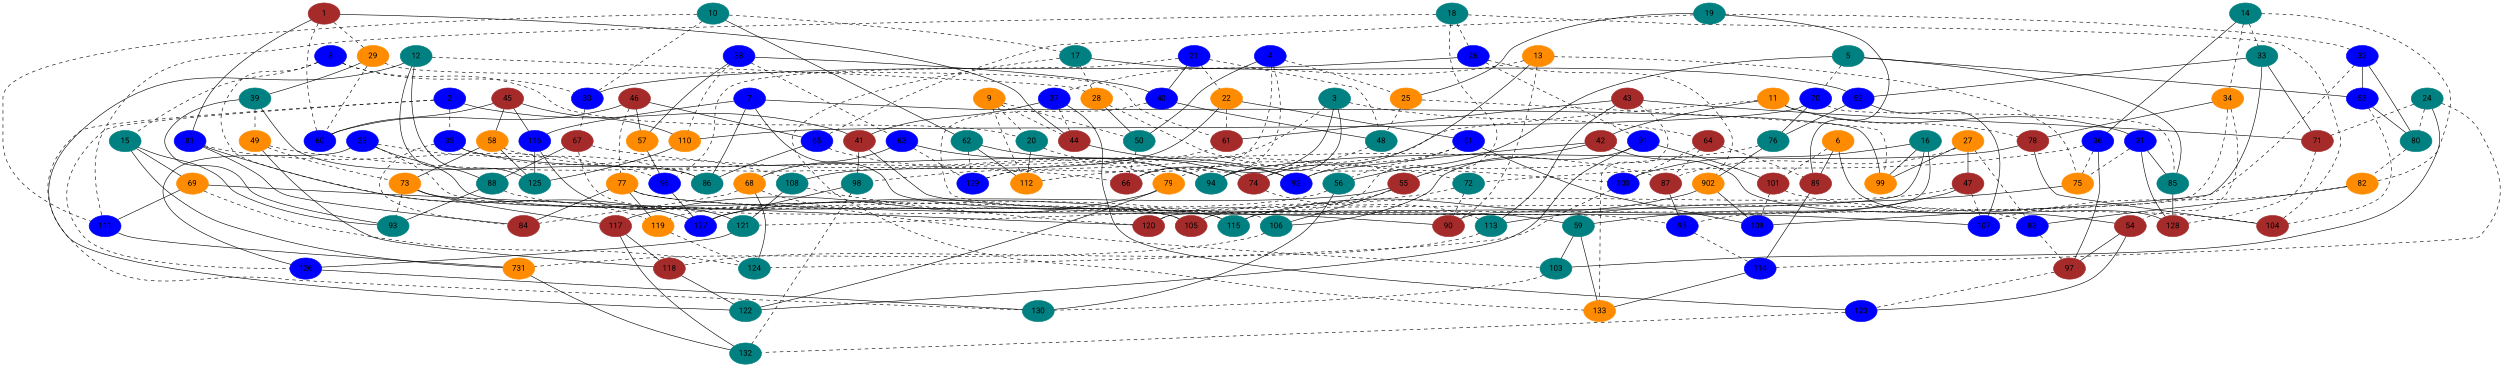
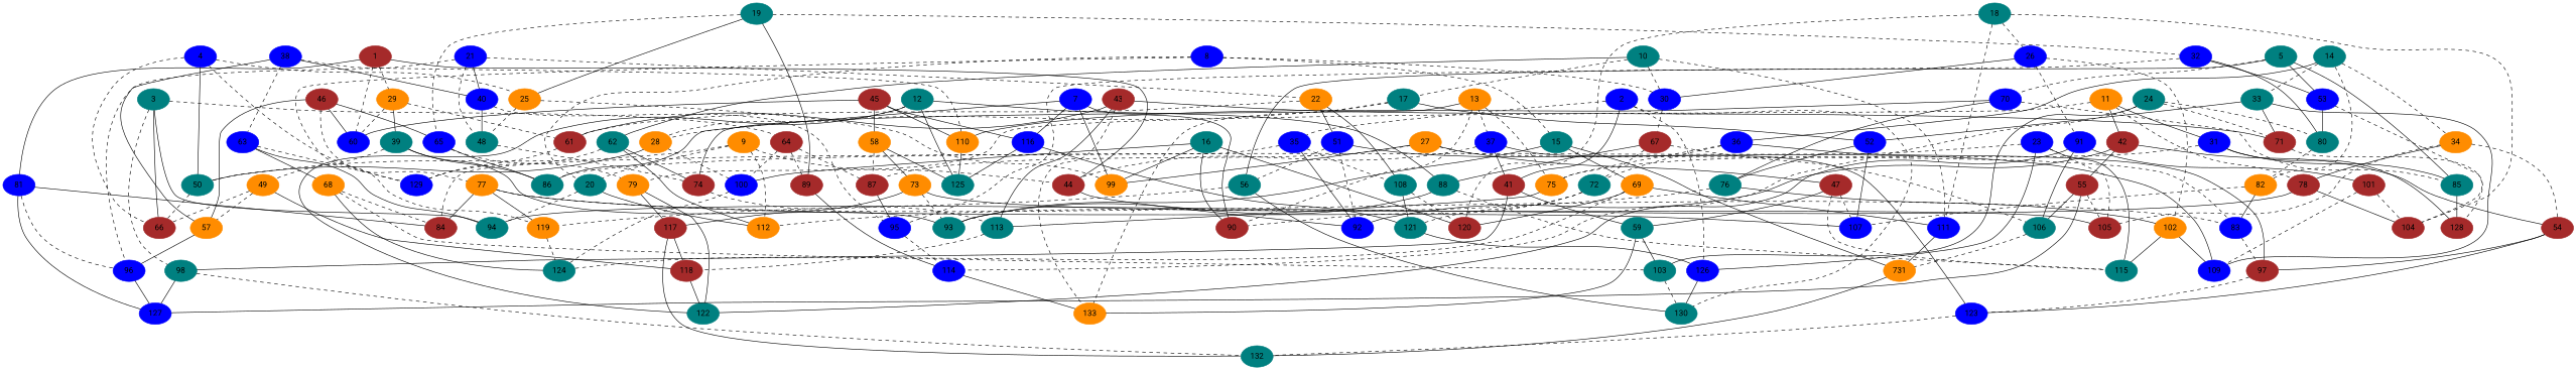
  graph {
    fontname=Roboto
    node [color=teal fontname=Roboto style=filled]
    edge [fontname=Roboto style=solid]
    1 [color=brown]
    29 [color=darkorange]
    44 [color=brown]
    60 [color=blue]
    81 [color=blue]
    61 [color=brown]
    39
    92 [color=blue]
    96 [color=blue]
    84 [color=brown]
    127 [color=blue]
    2 [color=blue]
    35 [color=blue]
    41 [color=brown]
    126 [color=blue]
    130
    108
    98
    59
    64 [color=brown]
    3
    66 [color=brown]
    94
    89 [color=brown]
    100 [color=blue]
    87 [color=brown]
    132
    4 [color=blue]
    25 [color=darkorange]
    50
    129 [color=blue]
    99 [color=darkorange]
    48
    53 [color=blue]
    5
    56
    70 [color=blue]
    85
    104 [color=brown]
    80
    119 [color=darkorange]
    110 [color=darkorange]
    76
    128 [color=brown]
-   6 [color=darkorange]
    101 [color=brown]
    114 [color=blue]
    109 [color=blue]
    124
    7 [color=blue]
    86
    90 [color=brown]
    116 [color=blue]
    125
    121
    8 [color=blue]
    15
    20
    30 [color=blue]
    69 [color=darkorange]
    93
    n62 [color=darkorange label=731]
    112 [color=darkorange]
    67 [color=brown]
    9 [color=darkorange]
    10
    17
    62
    111 [color=blue]
    28 [color=darkorange]
    52 [color=blue]
    133 [color=darkorange]
    74 [color=brown]
    11 [color=darkorange]
    31 [color=blue]
    42 [color=brown]
    78 [color=brown]
    79 [color=darkorange]
    75 [color=darkorange]
    54 [color=brown]
    55 [color=brown]
    122
    117 [color=brown]
    12
    88
    115
    13 [color=darkorange]
    37 [color=blue]
    123 [color=blue]
    113
    14
    33
    34 [color=darkorange]
    36 [color=blue]
    82 [color=darkorange]
    71 [color=brown]
    105 [color=brown]
    72
    97 [color=brown]
    83 [color=blue]
    107 [color=blue]
    120 [color=brown]
    16
    18
    26 [color=blue]
    91 [color=blue]
-   102 [color=darkorange label=902]
+   102 [color=darkorange]
    19
    32 [color=blue]
    65 [color=blue]
    95 [color=blue]
    21 [color=blue]
    22 [color=darkorange]
    40 [color=blue]
    51 [color=blue]
    23 [color=blue]
    24
    103
    106
    27 [color=darkorange]
    47 [color=brown]
    49 [color=darkorange]
    38 [color=blue]
    57 [color=darkorange]
    63 [color=blue]
    68 [color=darkorange]
    118 [color=brown]
    43 [color=brown]
    45 [color=brown]
    58 [color=darkorange]
    73 [color=darkorange]
    46 [color=brown]
    77 [color=darkorange]
    1 -- 29 [style=dashed]
    1 -- 44
    1 -- 60 [style=dashed]
    1 -- 81
    29 -- 60 [style=dashed]
    29 -- 61 [style=dashed]
    29 -- 39
    44 -- 92
    81 -- 96 [style=dashed]
    81 -- 84
    81 -- 127
    61 -- 129 [style=dashed]
    39 -- 86
    39 -- 93
    39 -- 49 [style=dashed]
    96 -- 127
    2 -- 35 [style=dashed]
    2 -- 41
    2 -- 126 [style=dashed]
    2 -- 130 [style=dashed]
    35 -- 92
    35 -- 84 [style=dashed]
    35 -- 108 [style=dashed]
    41 -- 98
    41 -- 59
    126 -- 130
    108 -- 121
    108 -- 120 [style=dashed]
    98 -- 127
    98 -- 132 [style=dashed]
    59 -- 133
    59 -- 103
    64 -- 89 [style=dashed]
    64 -- 100 [style=dashed]
    64 -- 87 [style=dashed]
    3 -- 98 [style=dashed]
    3 -- 64 [style=dashed]
    3 -- 66
    3 -- 94
    89 -- 114
    100 -- 124 [style=dashed]
    87 -- 95
    4 -- 66 [style=dashed]
    4 -- 25 [style=dashed]
    4 -- 50
    4 -- 129 [style=dashed]
    25 -- 99 [style=dashed]
    25 -- 48 [style=dashed]
    50 -- 66 [style=dashed]
    48 -- 74 [style=dashed]
    53 -- 104 [style=dashed]
    53 -- 80
    5 -- 53
    5 -- 56
    5 -- 70 [style=dashed]
    5 -- 85
    56 -- 130
    56 -- 119 [style=dashed]
    70 -- 85 [style=dashed]
    70 -- 110
    70 -- 76
    85 -- 128
    80 -- 82 [style=dashed]
    119 -- 124 [style=dashed]
    110 -- 125
    76 -- 112 [style=dashed]
    76 -- 102
-   6 -- 89
-   6 -- 128
-   6 -- 101 [style=dashed]
    101 -- 104 [style=dashed]
    101 -- 109 [style=dashed]
    114 -- 133
    7 -- 99
    7 -- 86
    7 -- 90
    7 -- 116
    116 -- 125
    116 -- 121
    121 -- 126
    8 -- 119 [style=dashed]
    8 -- 15 [style=dashed]
    8 -- 20 [style=dashed]
    8 -- 30 [style=dashed]
    15 -- 69
    15 -- 93
    15 -- n62
    20 -- 94 [style=dashed]
    20 -- 112
    30 -- 67 [style=dashed]
    69 -- 124 [style=dashed]
    69 -- 111
    69 -- 120
    n62 -- 132
    67 -- 88
    67 -- 72 [style=dashed]
    67 -- 106 [style=dashed]
    9 -- 44 [style=dashed]
    9 -- 50 [style=dashed]
    9 -- 20 [style=dashed]
    9 -- 112 [style=dashed]
    10 -- 30 [style=dashed]
    10 -- 17 [style=dashed]
    10 -- 62
    10 -- 111 [style=dashed]
    17 -- 28 [style=dashed]
    17 -- 52
    17 -- 133 [style=dashed]
    62 -- 129 [style=dashed]
    62 -- 112
    62 -- 74
    111 -- n62
    28 -- 100 [style=dashed]
    28 -- 50
    52 -- 76
    52 -- 107
    74 -- 113 [style=dashed]
    11 -- 31
    11 -- 42
    11 -- 78 [style=dashed]
    11 -- 79 [style=dashed]
    31 -- 85
    31 -- 128
    31 -- 75 [style=dashed]
    42 -- 92
    42 -- 54
    42 -- 55
    78 -- 94
    78 -- 104
    79 -- 122
    79 -- 117
    75 -- 113
    54 -- 123
    54 -- 97
    55 -- 127
    55 -- 105 [style=dashed]
    55 -- 106
    117 -- 132
    117 -- 118
    12 -- 125
    12 -- 28 [style=dashed]
    12 -- 122
    12 -- 88
    88 -- 93
    88 -- 115 [style=dashed]
    13 -- 90 [style=dashed]
    13 -- 74
    13 -- 75 [style=dashed]
    13 -- 37 [style=dashed]
    37 -- 44 [style=dashed]
    37 -- 41
    37 -- 123
    123 -- 132 [style=dashed]
    113 -- 118 [style=dashed]
    14 -- 33 [style=dashed]
    14 -- 34 [style=dashed]
    14 -- 36
    14 -- 82 [style=dashed]
    33 -- 109
    33 -- 52
    33 -- 71
    34 -- 78
    34 -- 54 [style=dashed]
    34 -- 105 [style=dashed]
    36 -- 75 [style=dashed]
    36 -- 72 [style=dashed]
    36 -- 97
    82 -- 83
    82 -- 107 [style=dashed]
    71 -- 128 [style=dashed]
    72 -- 90 [style=dashed]
    72 -- 121 [style=dashed]
    97 -- 123 [style=dashed]
    83 -- 97 [style=dashed]
    16 -- 100
    16 -- 99
    16 -- 90
    16 -- 120
    18 -- 104 [style=dashed]
    18 -- 111 [style=dashed]
    18 -- 120 [style=dashed]
    18 -- 26 [style=dashed]
    26 -- 30
    26 -- 91 [style=dashed]
    26 -- 102 [style=dashed]
    91 -- 101
    91 -- 122
    91 -- 106
    102 -- 109
    102 -- 115
    19 -- 89
    19 -- 25
    19 -- 32 [style=dashed]
    19 -- 65 [style=dashed]
    32 -- 53
    32 -- 80
    32 -- 95 [style=dashed]
    65 -- 86
    65 -- 79 [style=dashed]
    95 -- 114 [style=dashed]
    21 -- 96 [style=dashed]
    21 -- 48 [style=dashed]
    21 -- 22 [style=dashed]
    21 -- 40
    22 -- 61 [style=dashed]
    22 -- 108
    22 -- 51
    40 -- 48
    40 -- 95 [style=dashed]
    51 -- 92 [style=dashed]
    51 -- 56 [style=dashed]
    51 -- 109
    23 -- 126
    23 -- 86 [style=dashed]
    23 -- 115
    23 -- 105 [style=dashed]
    24 -- 80 [style=dashed]
    24 -- 114 [style=dashed]
    24 -- 71 [style=dashed]
    24 -- 103
    103 -- 130 [style=dashed]
    106 -- n62 [style=dashed]
    27 -- 87 [style=dashed]
    27 -- 99
    27 -- 83 [style=dashed]
    27 -- 47
    47 -- 59
    47 -- 115 [style=dashed]
    47 -- 107 [style=dashed]
    49 -- 66 [style=dashed]
-   49 -- 73 [style=dashed]
+   49 -- 57 [style=dashed]
    49 -- 118
    38 -- 110 [style=dashed]
    38 -- 40
    38 -- 57
    38 -- 63 [style=dashed]
    57 -- 96
    63 -- 94
    63 -- 129 [style=dashed]
    63 -- 68
    68 -- 84 [style=dashed]
    68 -- 124
    68 -- 103 [style=dashed]
    118 -- 122
    43 -- 61
    43 -- 133 [style=dashed]
    43 -- 113
    43 -- 71
    45 -- 60
    45 -- 110
    45 -- 116
    45 -- 58
    58 -- 87 [style=dashed]
    58 -- 125
    58 -- 73
    73 -- 93 [style=dashed]
    73 -- 117
    73 -- 105
    46 -- 60
    46 -- 65
    46 -- 57
    46 -- 77 [style=dashed]
    77 -- 84
    77 -- 119
    77 -- 83 [style=dashed]
    77 -- 107
  }
